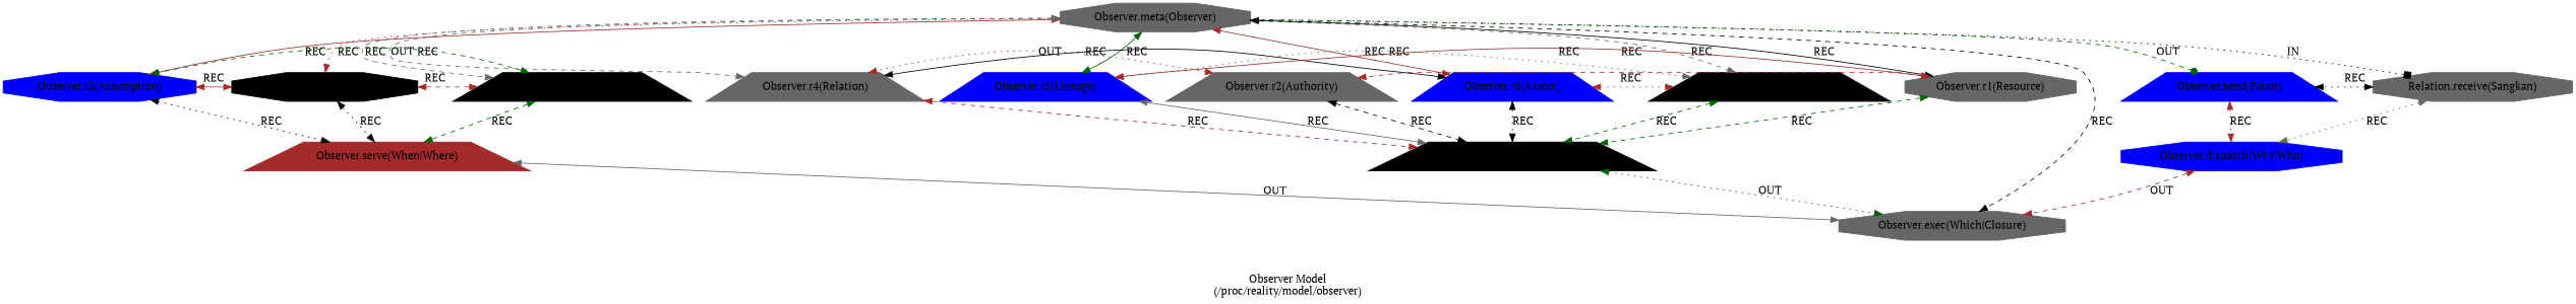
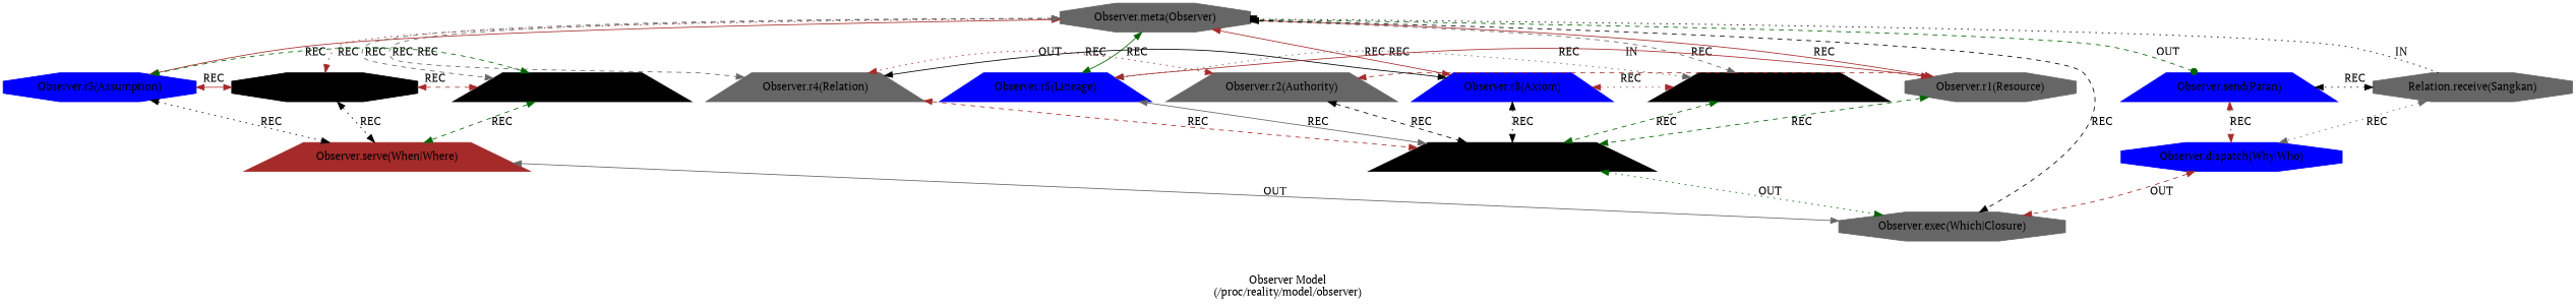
  strict digraph {
    color=lightgray
    fontname="PT Serif"
    label="Observer Model\n(/proc/reality/model/observer)"
    style=filled
    node [color=gray40 fontname="PT Serif" shape=trapezium style=filled]
    edge [color=brown dir=both fontname="PT Serif" style=dashed]
    n1 [label="Observer.meta(Observer)" shape=octagon]
    n2 [label="Observer.r1(Resource)" shape=octagon]
    n3 [label="Observer.r4(Relation)"]
    n4 [color=blue label="Observer.r8(Axiom)"]
    n5 [color=black label="Observer.r7(Knowledge)"]
    n6 [color=blue label="Observer.r5(Lineage)"]
    n7 [color=blue label="Observer.r3(Assumption)" shape=octagon]
    n8 [color=black label="Observer.r6(Suggestion)" shape=octagon]
    n9 [color=black label="Observer.r9(Perception)"]
    n10 [color=blue label="Observer.send(Paran)"]
    n11 [label="Observer.exec(Which|Closure)" shape=octagon]
    n12 [label="Observer.r2(Authority)"]
    n13 [color=black label="Observer.commit(What|How)"]
    n14 [color=brown label="Observer.serve(When|Where)"]
    n15 [color=blue label="Observer.dispatch(Why|Who)" shape=octagon]
    n16 [label="Relation.receive(Sangkan)" shape=octagon]
-   n1 -> n2 [color=black label=REC style=solid]
-   n1 -> n3 [color=gray40 label=OUT]
+   n1 -> n2 [label=REC style=solid]
+   n1 -> n3 [color=gray40 label=REC]
    n1 -> n4 [label=REC style=solid]
    n1 -> n5 [color=gray40 label=REC]
    n1 -> n6 [color=darkgreen label=REC style=solid]
    n1 -> n7 [label=REC style=solid]
    n1 -> n8 [label=REC style=dotted]
    n1 -> n9 [color=gray40 label=REC]
    n1 -> n10 [arrowhead=dot color=darkgreen label=OUT dir=""]
    n1 -> n11 [color=black label=REC]
-   n2 -> n12 [constraint=false label=REC]
+   n2 -> n12 [constraint=false label=IN]
    n2 -> n13 [color=darkgreen label=REC]
    n3 -> n4 [color=black constraint=false label=REC style=solid]
    n3 -> n13 [label=REC]
    n4 -> n5 [constraint=false label=REC style=dotted]
    n4 -> n13 [color=black label=REC style=dotted]
    n5 -> n6 [color=gray40 constraint=false label=REC style=dotted]
    n5 -> n13 [color=darkgreen label=REC]
    n6 -> n2 [constraint=false label=REC style=solid]
    n6 -> n13 [color=gray40 label=REC style=solid]
    n7 -> n8 [constraint=false label=REC style=solid]
    n7 -> n14 [color=black label=REC style=dotted]
    n8 -> n9 [constraint=false label=REC]
    n8 -> n14 [color=black label=REC style=dotted]
    n9 -> n7 [color=darkgreen constraint=false label=REC]
    n9 -> n14 [color=darkgreen label=REC]
    n10 -> n15 [label=REC style=dotted]
    n12 -> n3 [constraint=false label=OUT style=dotted]
    n12 -> n13 [color=black label=REC]
    n13 -> n11 [color=darkgreen label=OUT style=dotted]
    n14 -> n11 [color=gray40 label=OUT style=solid]
    n15 -> n11 [label=OUT]
-   n1 -> n16 [arrowhead=box color=black constraint=false label=IN style=dotted dir=""]
+   n16 -> n1 [arrowhead=box color=black constraint=false label=IN style=dotted dir=""]
    n16 -> n10 [color=black constraint=false label=REC style=dotted]
    n16 -> n15 [color=gray40 label=REC style=dotted]
  }
